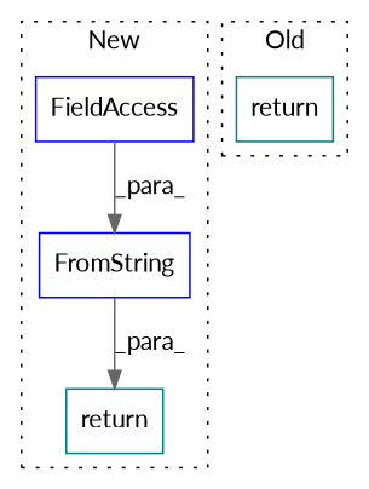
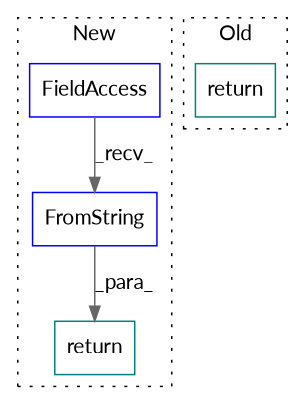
  digraph {
    fontname=Lato
    node [a=41 l=7 shape=box color=blue fontname=Lato]
    edge [color=gray40 fontname=Lato]
    n1 [a=32 l="11,1" label=FromString s="7079,7101"]
    n2 [a=22 l=28 label=FieldAccess s=7050]
    n3 [label=return s=7112 color=teal]
    n4 [label=return s=7597 color=teal]
    subgraph cluster_1 {
      label=New
      style=dotted
      n1
      n2
      n3
    }
    subgraph cluster_2 {
      label=Old
      style=dotted
      n4
    }
    n1 -> n3 [label=_para_]
-   n2 -> n1 [label=_para_]
+   n2 -> n1 [label=_recv_]
  }
